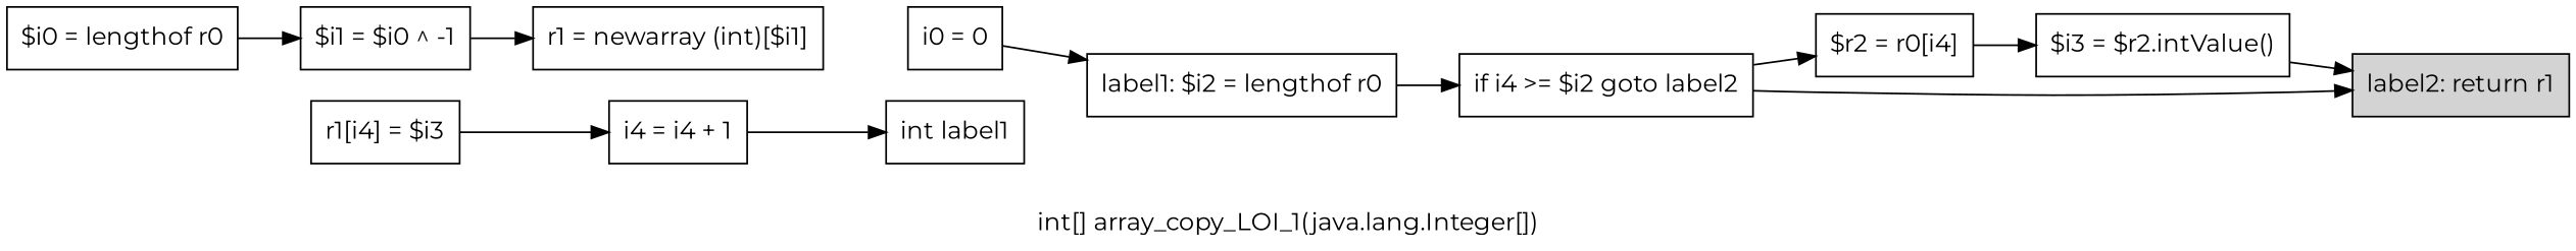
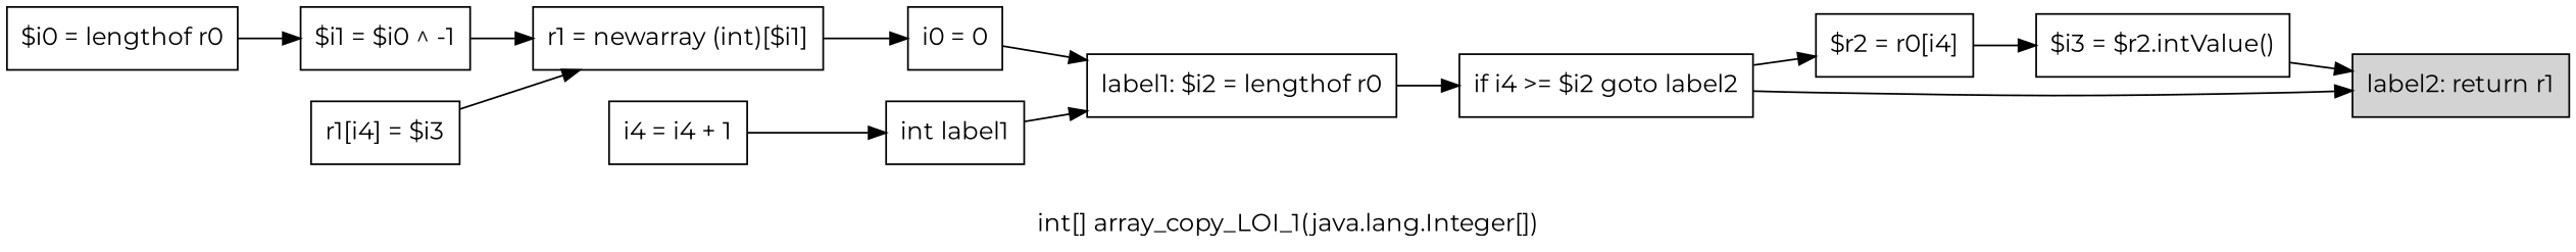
  digraph {
    fontname=Montserrat
    label="int[] array_copy_LOI_1(java.lang.Integer[])"
    rankdir=LR
    node [fontname=Montserrat shape=box]
    edge [fontname=Montserrat]
    n1 [label="$i0 = lengthof r0"]
    n2 [label="$i1 = $i0 ^ -1"]
    n3 [label="r1 = newarray (int)[$i1]"]
    n4 [label="i0 = 0"]
    n5 [label="label1: $i2 = lengthof r0"]
    n6 [label="if i4 >= $i2 goto label2"]
    n7 [label="$r2 = r0[i4]"]
    n8 [fillcolor=lightgray label="label2: return r1" style=filled]
    n9 [label="$i3 = $r2.intValue()"]
    n10 [label="r1[i4] = $i3"]
    n11 [label="i4 = i4 + 1"]
    n12 [label="int label1"]
    n1 -> n2
    n2 -> n3
+   n3 -> n4
    n4 -> n5
    n5 -> n6
    n6 -> n7
    n6 -> n8
    n7 -> n9
    n9 -> n8
-   n10 -> n11
+   n10 -> n3
    n11 -> n12
+   n12 -> n5
  }
